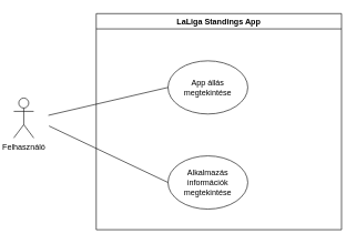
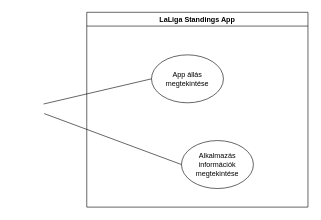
  <mxCell id="0" />
  <mxCell id="1" parent="0" />
- <mxCell id="2" value="Felhasználó" style="shape=umlActor;verticalLabelPosition=bottom;verticalAlign=top;html=1;outlineConnect=0;" vertex="1" parent="1"><mxGeometry x="20" y="147" width="30" height="60" as="geometry" /></mxCell>
  <mxCell id="3" value="App állás megtekintése" style="ellipse;whiteSpace=wrap;html=1;" vertex="1" parent="1"><mxGeometry x="252" y="91" width="120" height="80" as="geometry" /></mxCell>
- <mxCell id="4" value="Alkalmazás információk megtekintése" style="ellipse;whiteSpace=wrap;html=1;" vertex="1" parent="1"><mxGeometry x="252" y="234" width="120" height="80" as="geometry" /></mxCell>
+ <mxCell id="4" value="Alkalmazás információk megtekintése" style="ellipse;whiteSpace=wrap;html=1;" vertex="1" parent="1"><mxGeometry x="302" y="234" width="120" height="80" as="geometry" /></mxCell>
  <mxCell id="5" value="LaLiga Standings App" style="swimlane;" vertex="1" parent="1"><mxGeometry x="144" y="20" width="369" height="325" as="geometry" /></mxCell>
  <mxCell id="6" value="" style="endArrow=none;html=1;rounded=0;entryX=0;entryY=0.5;entryDx=0;entryDy=0;" edge="1" parent="1" target="3"><mxGeometry width="50" height="50" relative="1" as="geometry"><mxPoint x="72" y="173" as="sourcePoint" /><mxPoint x="449" y="216" as="targetPoint" /></mxGeometry></mxCell>
  <mxCell id="7" value="" style="endArrow=none;html=1;rounded=0;entryX=0;entryY=0.5;entryDx=0;entryDy=0;" edge="1" parent="1" target="4"><mxGeometry width="50" height="50" relative="1" as="geometry"><mxPoint x="73" y="189" as="sourcePoint" /><mxPoint x="262" y="141" as="targetPoint" /></mxGeometry></mxCell>
